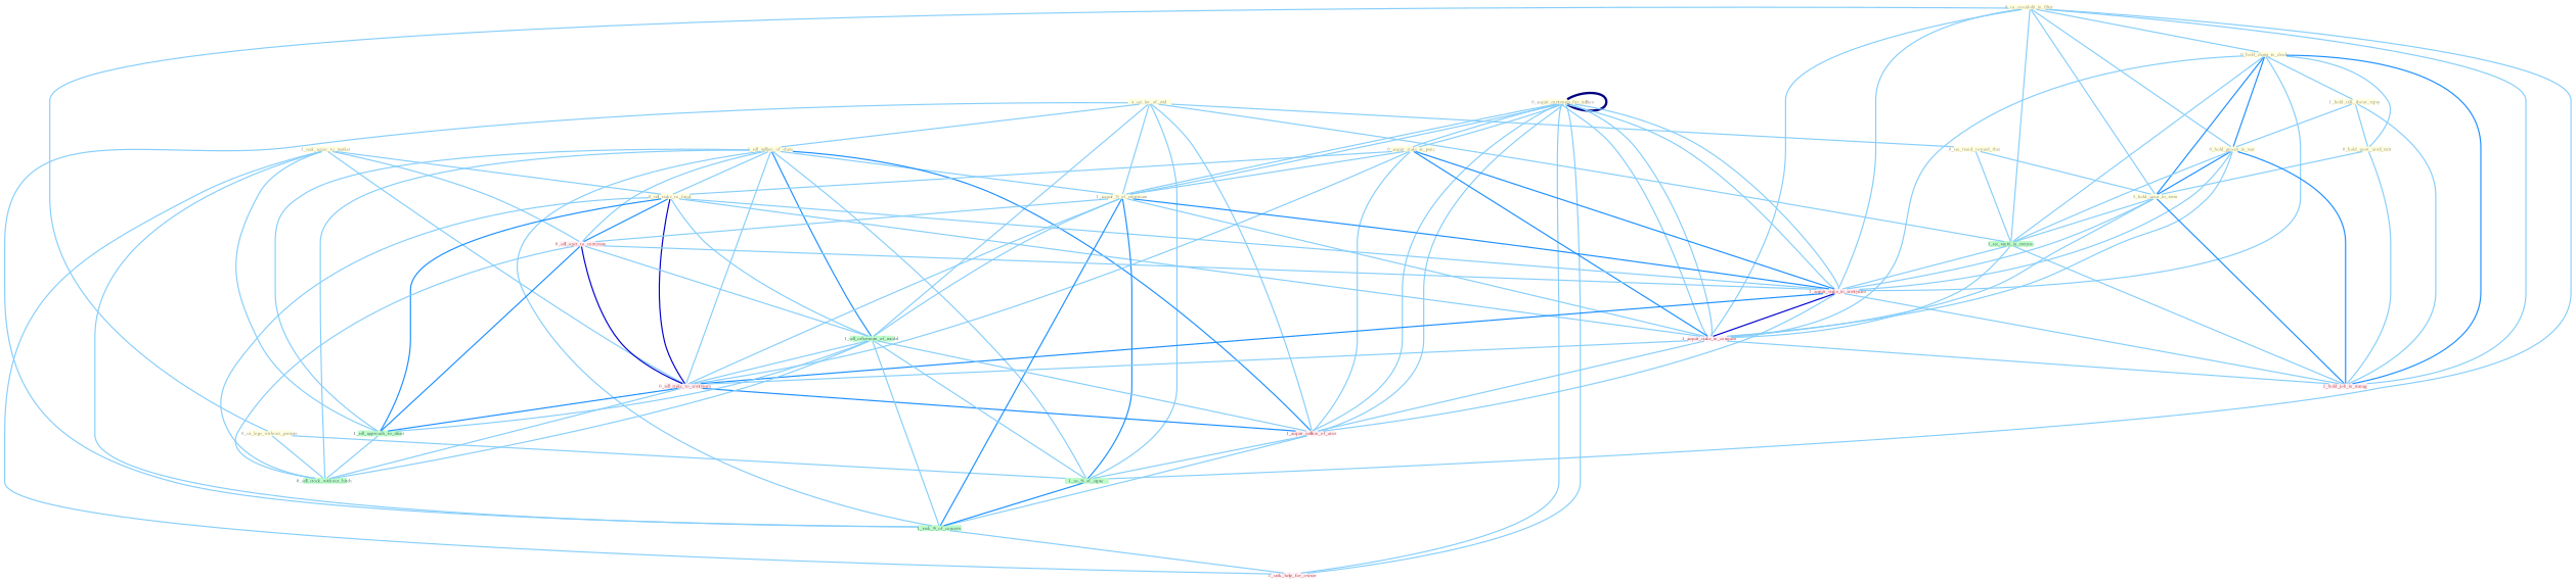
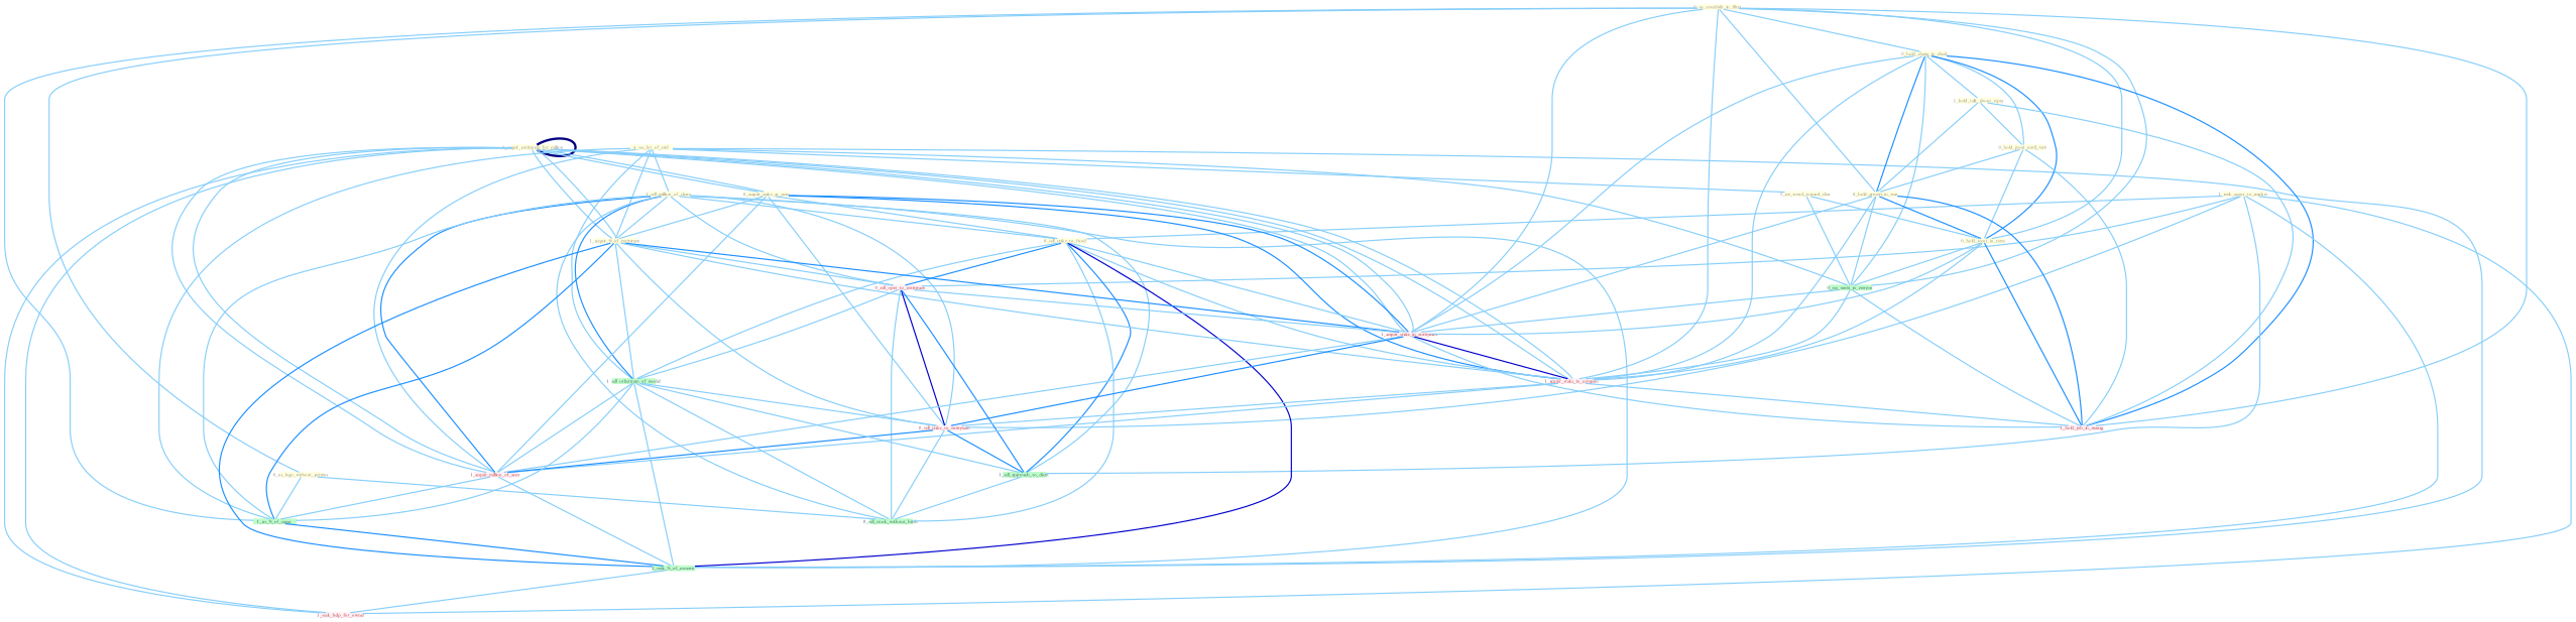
  graph {
    fontname="EB Garamond"
    node [color="#ffffe0" fixedsize=true fontcolor="#8b7d6b" fontname="EB Garamond" fontsize=4 shape=polygon style=filled]
    edge [color="#87cefa" fontname="EB Garamond" w=1]
    "0_acquir_entitynam_for_million " [height=.06 width=.5]
    n2 [height=.06 label="4_see_lot_of_evid" width=.5]
    "0_us_crocidolit_in_filter " [height=.06 width=.5]
    "0_hold_chang_in_check " [height=.06 width=.5]
    "1_hold_talk_about_repay " [height=.06 width=.5]
    "1_seek_access_to_market " [height=.06 width=.5]
    "1_sell_million_of_share " [height=.06 width=.5]
    "0_acquir_stake_at_penc " [height=.06 width=.5]
    "0_hold_posit_until_retir " [height=.06 width=.5]
    "0_us_logo_without_permiss " [height=.06 width=.5]
    "0_sell_stake_to_fund " [height=.06 width=.5]
    "0_hold_groceri_in_rear " [height=.06 width=.5]
    "0_see_trend_toward_that " [height=.06 width=.5]
    "0_hold_secur_in_term " [height=.06 width=.5]
    "1_acquir_%_of_entitynam " [height=.06 width=.5]
    "0_sell_oper_to_entitynam " [color="#fff0f5" fontcolor="#b22222" height=.06 width=.5]
    "1_acquir_million_of_asset " [color="#fff0f5" fontcolor="#b22222" height=.06 width=.5]
    "1_acquir_stake_in_entitynam " [color="#fff0f5" fontcolor="#b22222" height=.06 width=.5]
    "1_acquir_stake_in_compani " [color="#fff0f5" fontcolor="#b22222" height=.06 width=.5]
    "0_sell_stake_to_entitynam " [color="#fff0f5" fontcolor="#b22222" height=.06 width=.5]
    "1_hold_job_in_manag " [color="#fff0f5" fontcolor="#b22222" height=.06 width=.5]
    "1_seek_help_for_owner " [color="#fff0f5" fontcolor="#b22222" height=.06 width=.5]
    "1_sell_othernum_of_model " [color="#BDFCC9" fontcolor="#2f4f4f" height=.06 width=.5]
    "0_see_vaniti_in_everyon " [color="#BDFCC9" fontcolor="#2f4f4f" height=.06 width=.5]
    "1_us_%_of_capac " [color="#BDFCC9" fontcolor="#2f4f4f" height=.06 width=.5]
    "1_seek_%_of_concern " [color="#BDFCC9" fontcolor="#2f4f4f" height=.06 width=.5]
    "1_sell_approach_to_client " [color="#BDFCC9" fontcolor="#2f4f4f" height=.06 width=.5]
    "0_sell_stock_without_hitch " [color="#BDFCC9" fontcolor="#2f4f4f" height=.06 width=.5]
    subgraph sub_1 {
      "0_acquir_entitynam_for_million "
      n2
      "0_us_crocidolit_in_filter "
      "0_hold_chang_in_check "
      "1_hold_talk_about_repay "
      "1_seek_access_to_market "
      "1_sell_million_of_share "
      "0_acquir_stake_at_penc "
      "0_hold_posit_until_retir "
      "0_us_logo_without_permiss "
      "0_sell_stake_to_fund "
      "0_hold_groceri_in_rear "
      "0_see_trend_toward_that "
      "0_hold_secur_in_term "
      "1_acquir_%_of_entitynam "
    }
    subgraph sub_2 {
      "0_sell_oper_to_entitynam "
      "1_acquir_million_of_asset "
      "1_acquir_stake_in_entitynam "
      "1_acquir_stake_in_compani "
      "0_sell_stake_to_entitynam "
      "1_hold_job_in_manag "
      "1_seek_help_for_owner "
    }
    "0_acquir_entitynam_for_million " -- "0_acquir_entitynam_for_million " [color="#000080" style=bold w=4]
    "0_acquir_entitynam_for_million " -- "0_acquir_stake_at_penc "
    "0_acquir_entitynam_for_million " -- "0_acquir_stake_at_penc "
    "0_acquir_entitynam_for_million " -- "1_acquir_%_of_entitynam "
    "0_acquir_entitynam_for_million " -- "1_acquir_%_of_entitynam "
    "0_acquir_entitynam_for_million " -- "1_acquir_million_of_asset "
    "0_acquir_entitynam_for_million " -- "1_acquir_million_of_asset "
    "0_acquir_entitynam_for_million " -- "1_acquir_stake_in_entitynam "
    "0_acquir_entitynam_for_million " -- "1_acquir_stake_in_entitynam "
    "0_acquir_entitynam_for_million " -- "1_acquir_stake_in_compani "
    "0_acquir_entitynam_for_million " -- "1_acquir_stake_in_compani "
    "0_acquir_entitynam_for_million " -- "1_seek_help_for_owner "
    "0_acquir_entitynam_for_million " -- "1_seek_help_for_owner "
    n2 -- "1_sell_million_of_share "
    n2 -- "0_see_trend_toward_that "
    n2 -- "1_acquir_%_of_entitynam "
    n2 -- "1_acquir_million_of_asset "
    n2 -- "1_sell_othernum_of_model "
    n2 -- "0_see_vaniti_in_everyon "
    n2 -- "1_us_%_of_capac "
    n2 -- "1_seek_%_of_concern "
    "0_us_crocidolit_in_filter " -- "0_hold_chang_in_check "
    "0_us_crocidolit_in_filter " -- "0_us_logo_without_permiss "
    "0_us_crocidolit_in_filter " -- "0_hold_groceri_in_rear "
    "0_us_crocidolit_in_filter " -- "0_hold_secur_in_term "
    "0_us_crocidolit_in_filter " -- "1_acquir_stake_in_entitynam "
    "0_us_crocidolit_in_filter " -- "1_acquir_stake_in_compani "
    "0_us_crocidolit_in_filter " -- "1_hold_job_in_manag "
    "0_us_crocidolit_in_filter " -- "0_see_vaniti_in_everyon "
    "0_us_crocidolit_in_filter " -- "1_us_%_of_capac "
    "0_hold_chang_in_check " -- "1_hold_talk_about_repay "
    "0_hold_chang_in_check " -- "0_hold_posit_until_retir "
    "0_hold_chang_in_check " -- "0_hold_groceri_in_rear " [color="#1e90ff" w=2]
    "0_hold_chang_in_check " -- "0_hold_secur_in_term " [color="#1e90ff" w=2]
    "0_hold_chang_in_check " -- "1_acquir_stake_in_entitynam "
    "0_hold_chang_in_check " -- "1_acquir_stake_in_compani "
    "0_hold_chang_in_check " -- "1_hold_job_in_manag " [color="#1e90ff" w=2]
    "0_hold_chang_in_check " -- "0_see_vaniti_in_everyon "
    "1_hold_talk_about_repay " -- "0_hold_posit_until_retir "
    "1_hold_talk_about_repay " -- "0_hold_groceri_in_rear "
    "1_hold_talk_about_repay " -- "1_hold_job_in_manag "
    "1_seek_access_to_market " -- "0_sell_stake_to_fund "
    "1_seek_access_to_market " -- "0_sell_oper_to_entitynam "
    "1_seek_access_to_market " -- "0_sell_stake_to_entitynam "
    "1_seek_access_to_market " -- "1_seek_help_for_owner "
    "1_seek_access_to_market " -- "1_seek_%_of_concern "
    "1_seek_access_to_market " -- "1_sell_approach_to_client "
    "1_sell_million_of_share " -- "0_sell_stake_to_fund "
    "1_sell_million_of_share " -- "1_acquir_%_of_entitynam "
    "1_sell_million_of_share " -- "0_sell_oper_to_entitynam "
    "1_sell_million_of_share " -- "1_acquir_million_of_asset " [color="#1e90ff" w=2]
    "1_sell_million_of_share " -- "0_sell_stake_to_entitynam "
    "1_sell_million_of_share " -- "1_sell_othernum_of_model " [color="#1e90ff" w=2]
    "1_sell_million_of_share " -- "1_us_%_of_capac "
    "1_sell_million_of_share " -- "1_seek_%_of_concern "
    "1_sell_million_of_share " -- "1_sell_approach_to_client "
    "1_sell_million_of_share " -- "0_sell_stock_without_hitch "
    "0_acquir_stake_at_penc " -- "0_sell_stake_to_fund "
    "0_acquir_stake_at_penc " -- "1_acquir_%_of_entitynam "
    "0_acquir_stake_at_penc " -- "1_acquir_million_of_asset "
    "0_acquir_stake_at_penc " -- "1_acquir_stake_in_entitynam " [color="#1e90ff" w=2]
    "0_acquir_stake_at_penc " -- "1_acquir_stake_in_compani " [color="#1e90ff" w=2]
    "0_acquir_stake_at_penc " -- "0_sell_stake_to_entitynam "
+   "0_hold_posit_until_retir " -- "0_hold_groceri_in_rear "
    "0_hold_posit_until_retir " -- "0_hold_secur_in_term "
    "0_hold_posit_until_retir " -- "1_hold_job_in_manag "
    "0_us_logo_without_permiss " -- "1_us_%_of_capac "
    "0_us_logo_without_permiss " -- "0_sell_stock_without_hitch "
    "0_sell_stake_to_fund " -- "0_sell_oper_to_entitynam " [color="#1e90ff" w=2]
    "0_sell_stake_to_fund " -- "1_acquir_stake_in_entitynam "
    "0_sell_stake_to_fund " -- "1_acquir_stake_in_compani "
-   "0_sell_stake_to_fund " -- "0_sell_stake_to_entitynam " [color="#0000cd" w=3]
+   "0_sell_stake_to_fund " -- "1_seek_%_of_concern " [color="#0000cd" w=3]
    "0_sell_stake_to_fund " -- "1_sell_othernum_of_model "
    "0_sell_stake_to_fund " -- "1_sell_approach_to_client " [color="#1e90ff" w=2]
    "0_sell_stake_to_fund " -- "0_sell_stock_without_hitch "
    "0_hold_groceri_in_rear " -- "0_hold_secur_in_term " [color="#1e90ff" w=2]
    "0_hold_groceri_in_rear " -- "1_acquir_stake_in_entitynam "
    "0_hold_groceri_in_rear " -- "1_acquir_stake_in_compani "
    "0_hold_groceri_in_rear " -- "1_hold_job_in_manag " [color="#1e90ff" w=2]
    "0_hold_groceri_in_rear " -- "0_see_vaniti_in_everyon "
    "0_see_trend_toward_that " -- "0_hold_secur_in_term "
    "0_see_trend_toward_that " -- "0_see_vaniti_in_everyon "
    "0_hold_secur_in_term " -- "1_acquir_stake_in_entitynam "
    "0_hold_secur_in_term " -- "1_acquir_stake_in_compani "
    "0_hold_secur_in_term " -- "1_hold_job_in_manag " [color="#1e90ff" w=2]
    "0_hold_secur_in_term " -- "0_see_vaniti_in_everyon "
    "1_acquir_%_of_entitynam " -- "0_sell_oper_to_entitynam "
    "1_acquir_%_of_entitynam " -- "1_acquir_stake_in_entitynam " [color="#1e90ff" w=2]
    "1_acquir_%_of_entitynam " -- "1_acquir_stake_in_compani "
    "1_acquir_%_of_entitynam " -- "0_sell_stake_to_entitynam "
    "1_acquir_%_of_entitynam " -- "1_sell_othernum_of_model "
    "1_acquir_%_of_entitynam " -- "1_us_%_of_capac " [color="#1e90ff" w=2]
    "1_acquir_%_of_entitynam " -- "1_seek_%_of_concern " [color="#1e90ff" w=2]
    "0_sell_oper_to_entitynam " -- "1_acquir_stake_in_entitynam "
    "0_sell_oper_to_entitynam " -- "0_sell_stake_to_entitynam " [color="#0000cd" w=3]
    "0_sell_oper_to_entitynam " -- "1_sell_othernum_of_model "
    "0_sell_oper_to_entitynam " -- "1_sell_approach_to_client " [color="#1e90ff" w=2]
    "0_sell_oper_to_entitynam " -- "0_sell_stock_without_hitch "
    "1_acquir_million_of_asset " -- "1_acquir_stake_in_entitynam "
    "1_acquir_million_of_asset " -- "1_acquir_stake_in_compani "
    "1_acquir_million_of_asset " -- "1_us_%_of_capac "
    "1_acquir_million_of_asset " -- "1_seek_%_of_concern "
    "1_acquir_stake_in_entitynam " -- "1_acquir_stake_in_compani " [color="#0000cd" w=3]
    "1_acquir_stake_in_entitynam " -- "0_sell_stake_to_entitynam " [color="#1e90ff" w=2]
    "1_acquir_stake_in_entitynam " -- "1_hold_job_in_manag "
    "1_acquir_stake_in_compani " -- "0_sell_stake_to_entitynam "
    "1_acquir_stake_in_compani " -- "1_hold_job_in_manag "
    "0_sell_stake_to_entitynam " -- "1_acquir_million_of_asset " [color="#1e90ff" w=2]
    "0_sell_stake_to_entitynam " -- "1_sell_approach_to_client " [color="#1e90ff" w=2]
    "0_sell_stake_to_entitynam " -- "0_sell_stock_without_hitch "
    "1_sell_othernum_of_model " -- "1_acquir_million_of_asset "
    "1_sell_othernum_of_model " -- "0_sell_stake_to_entitynam "
    "1_sell_othernum_of_model " -- "1_us_%_of_capac "
    "1_sell_othernum_of_model " -- "1_seek_%_of_concern "
    "1_sell_othernum_of_model " -- "1_sell_approach_to_client "
    "1_sell_othernum_of_model " -- "0_sell_stock_without_hitch "
    "0_see_vaniti_in_everyon " -- "1_acquir_stake_in_entitynam "
    "0_see_vaniti_in_everyon " -- "1_acquir_stake_in_compani "
    "0_see_vaniti_in_everyon " -- "1_hold_job_in_manag "
    "1_us_%_of_capac " -- "1_seek_%_of_concern " [color="#1e90ff" w=2]
    "1_seek_%_of_concern " -- "1_seek_help_for_owner "
    "1_sell_approach_to_client " -- "0_sell_stock_without_hitch "
  }
